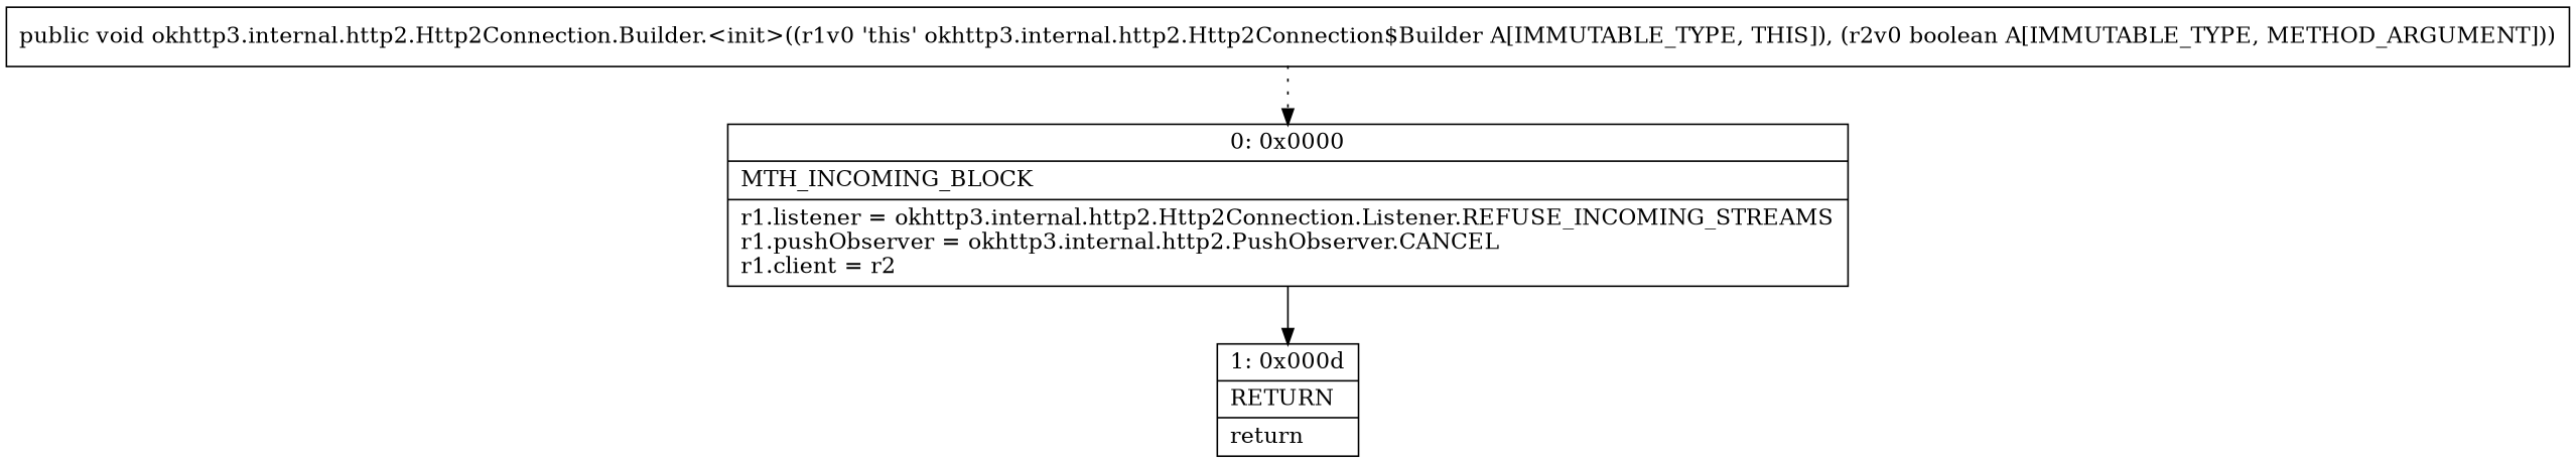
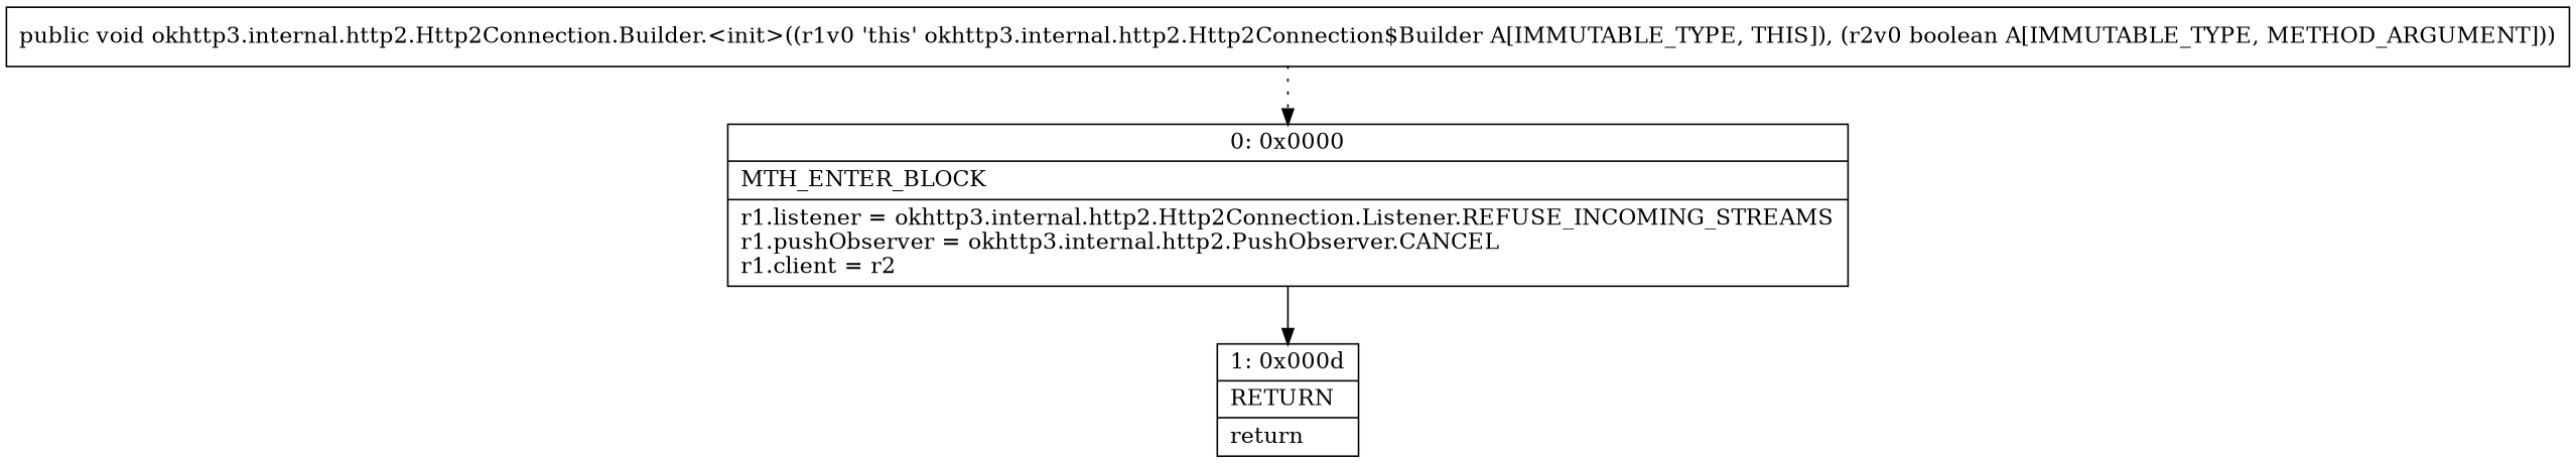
  digraph {
    node [shape=record]
-   n1 [label="{0\:\ 0x0000|MTH_INCOMING_BLOCK\l|r1.listener = okhttp3.internal.http2.Http2Connection.Listener.REFUSE_INCOMING_STREAMS\lr1.pushObserver = okhttp3.internal.http2.PushObserver.CANCEL\lr1.client = r2\l}"]
+   n1 [label="{0\:\ 0x0000|MTH_ENTER_BLOCK\l|r1.listener = okhttp3.internal.http2.Http2Connection.Listener.REFUSE_INCOMING_STREAMS\lr1.pushObserver = okhttp3.internal.http2.PushObserver.CANCEL\lr1.client = r2\l}"]
    n2 [label="{1\:\ 0x000d|RETURN\l|return\l}"]
    n3 [label="{public void okhttp3.internal.http2.Http2Connection.Builder.\<init\>((r1v0 'this' okhttp3.internal.http2.Http2Connection$Builder A[IMMUTABLE_TYPE, THIS]), (r2v0 boolean A[IMMUTABLE_TYPE, METHOD_ARGUMENT])) }"]
    n1 -> n2 [style=solid]
    n3 -> n1 [style=dotted]
  }
